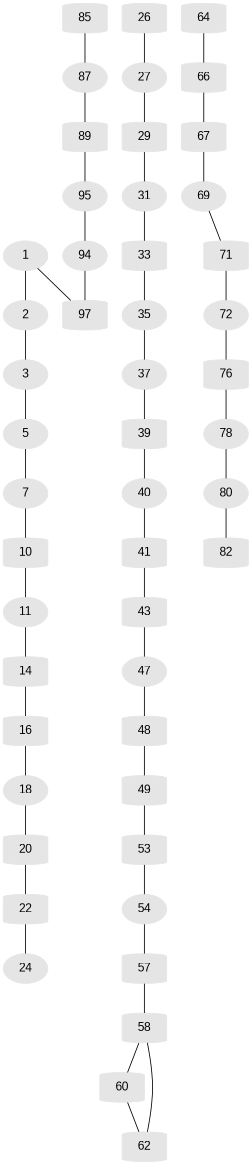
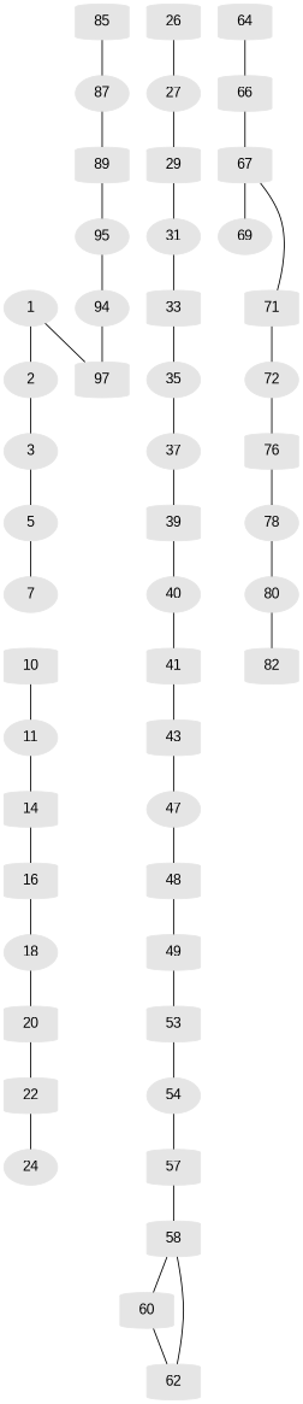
  graph {
    fontname="Liberation Sans"
    node [color=gray90 fontname="Liberation Sans" shape=cylinder style=filled]
    edge [fontname="Liberation Sans"]
    1 [shape=ellipse]
    2 [shape=ellipse]
    97 [super="+98"]
    3 [shape=ellipse super="+4"]
    5 [shape=ellipse super="+6"]
    7 [shape=ellipse super="+8"]
    10
    11 [shape=ellipse super="+12"]
    14 [super="+15"]
    16 [super="+17"]
    18 [shape=ellipse super="+19"]
    20 [super="+21"]
    22 [super="+23"]
    24 [shape=ellipse super="+25"]
    27 [shape=ellipse super="+28"]
    26
    29 [super="+30"]
    31 [shape=ellipse super="+32"]
    33 [super="+34"]
    35 [shape=ellipse super="+36"]
    37 [shape=ellipse super="+38"]
    39
    40 [shape=ellipse]
    41 [super="+42"]
    43 [super="+44"]
    47 [shape=ellipse]
    48
    49 [super="+50"]
    53
    54 [shape=ellipse super="+55"]
    57
    58 [super="+59"]
    60 [super="+61"]
    62 [super="+63"]
    64 [super="+65"]
    66
    67 [super="+68"]
    69 [shape=ellipse super="+70"]
    71
    72 [shape=ellipse super="+73"]
    76 [super="+77"]
    78 [shape=ellipse super="+79"]
    80 [shape=ellipse super="+81"]
    82 [super="+83"]
    85 [super="+86"]
    87 [shape=ellipse super="+88"]
    89 [super="+90"]
    n48 [label=95 shape=ellipse super="+92"]
    94 [shape=ellipse super="+95"]
    1 -- 2
    1 -- 97
    2 -- 3
    3 -- 5
    5 -- 7
-   7 -- 10
    10 -- 11
    11 -- 14
    14 -- 16
    16 -- 18
    18 -- 20
    20 -- 22
    22 -- 24
    27 -- 29
    26 -- 27
    29 -- 31
    31 -- 33
    33 -- 35
    35 -- 37
    37 -- 39
    39 -- 40
    40 -- 41
    41 -- 43
    43 -- 47
    47 -- 48
    48 -- 49
    49 -- 53
    53 -- 54
    54 -- 57
    57 -- 58
    58 -- 60
    60 -- 62
    62 -- 58
    64 -- 66
    66 -- 67
    67 -- 69
-   69 -- 71
+   67 -- 71
    71 -- 72
    72 -- 76
    76 -- 78
    78 -- 80
    80 -- 82
    85 -- 87
    87 -- 89
    89 -- n48
    n48 -- 94
    94 -- 97
  }
